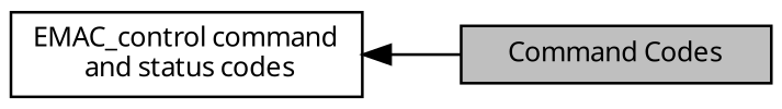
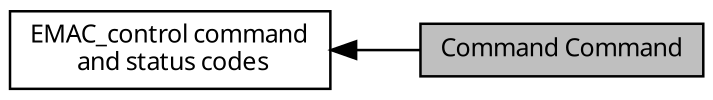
  digraph {
    rankdir=LR
    fontname="Noto Sans"
    node [color=black fontname="Noto Sans" fontsize=10 shape=record style=filled]
    n1 [fillcolor=white height=0.2 label="EMAC_control command\l and status codes" width=0.4]
-   n2 [fillcolor=grey75 fontcolor=black height=0.2 label="Command Codes" width=0.4]
+   n2 [fillcolor=grey75 fontcolor=black height=0.2 label="Command Command" width=0.4]
    n1 -> n2 [dir=back fontname="Noto Sans" fontsize=10 labelfontname=Helvetica labelfontsize=10 shape=plaintext style=solid]
  }
